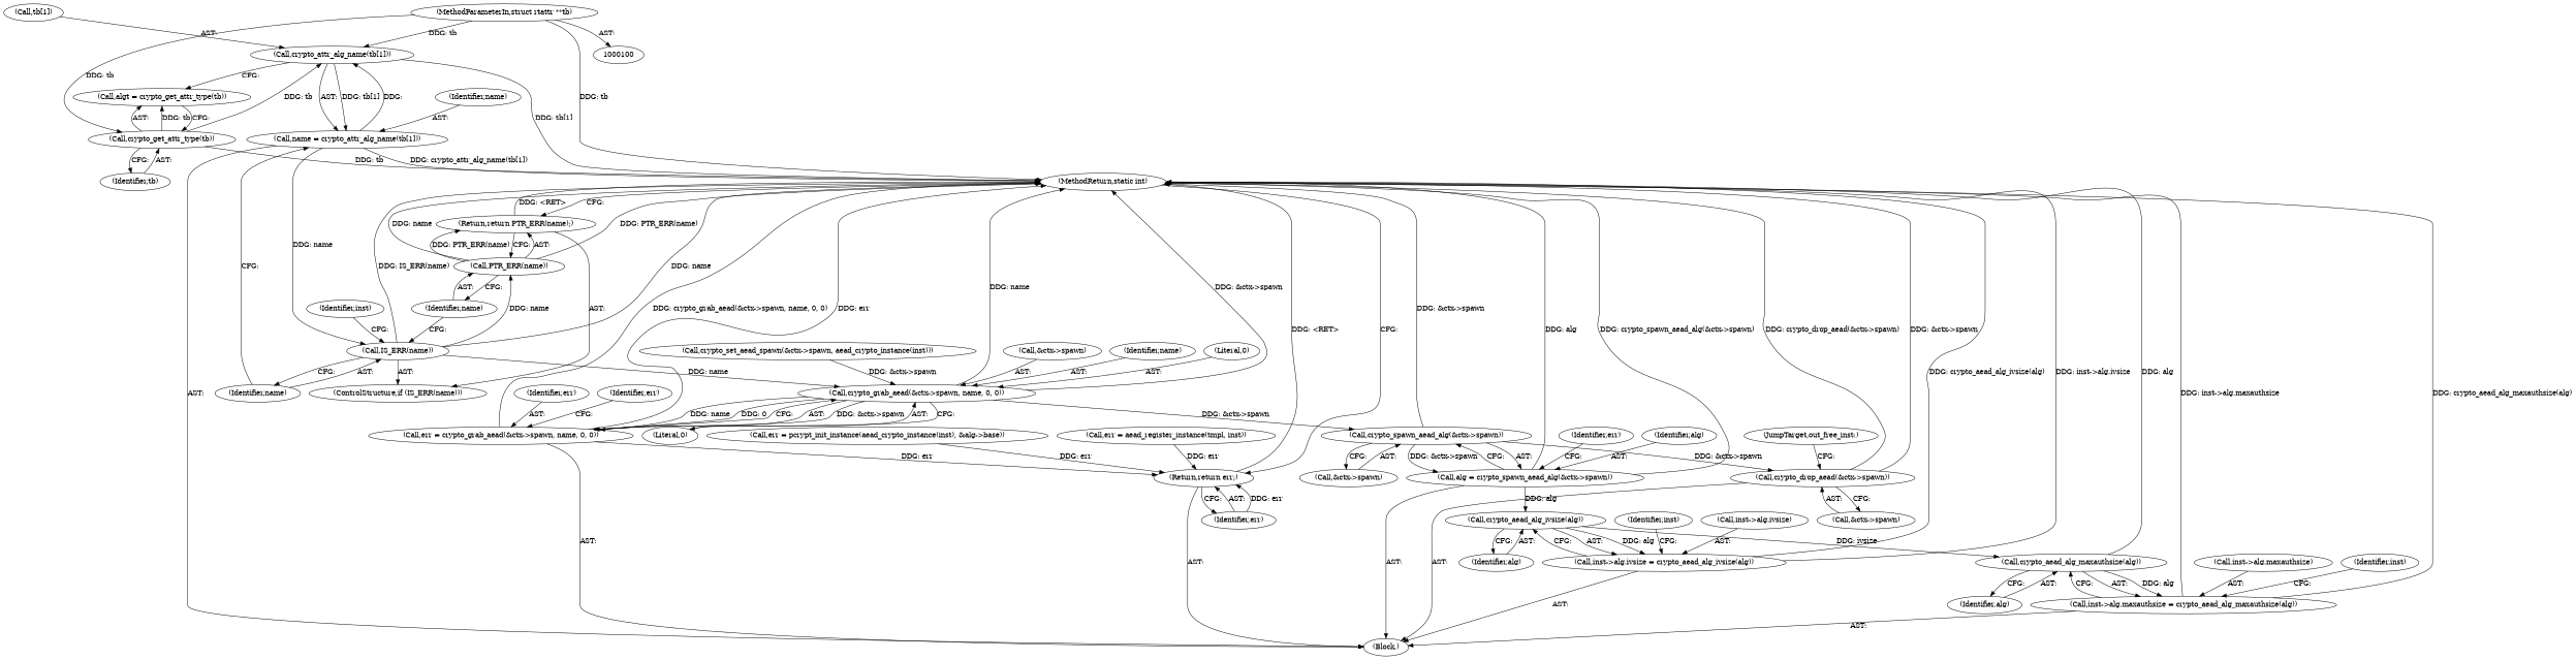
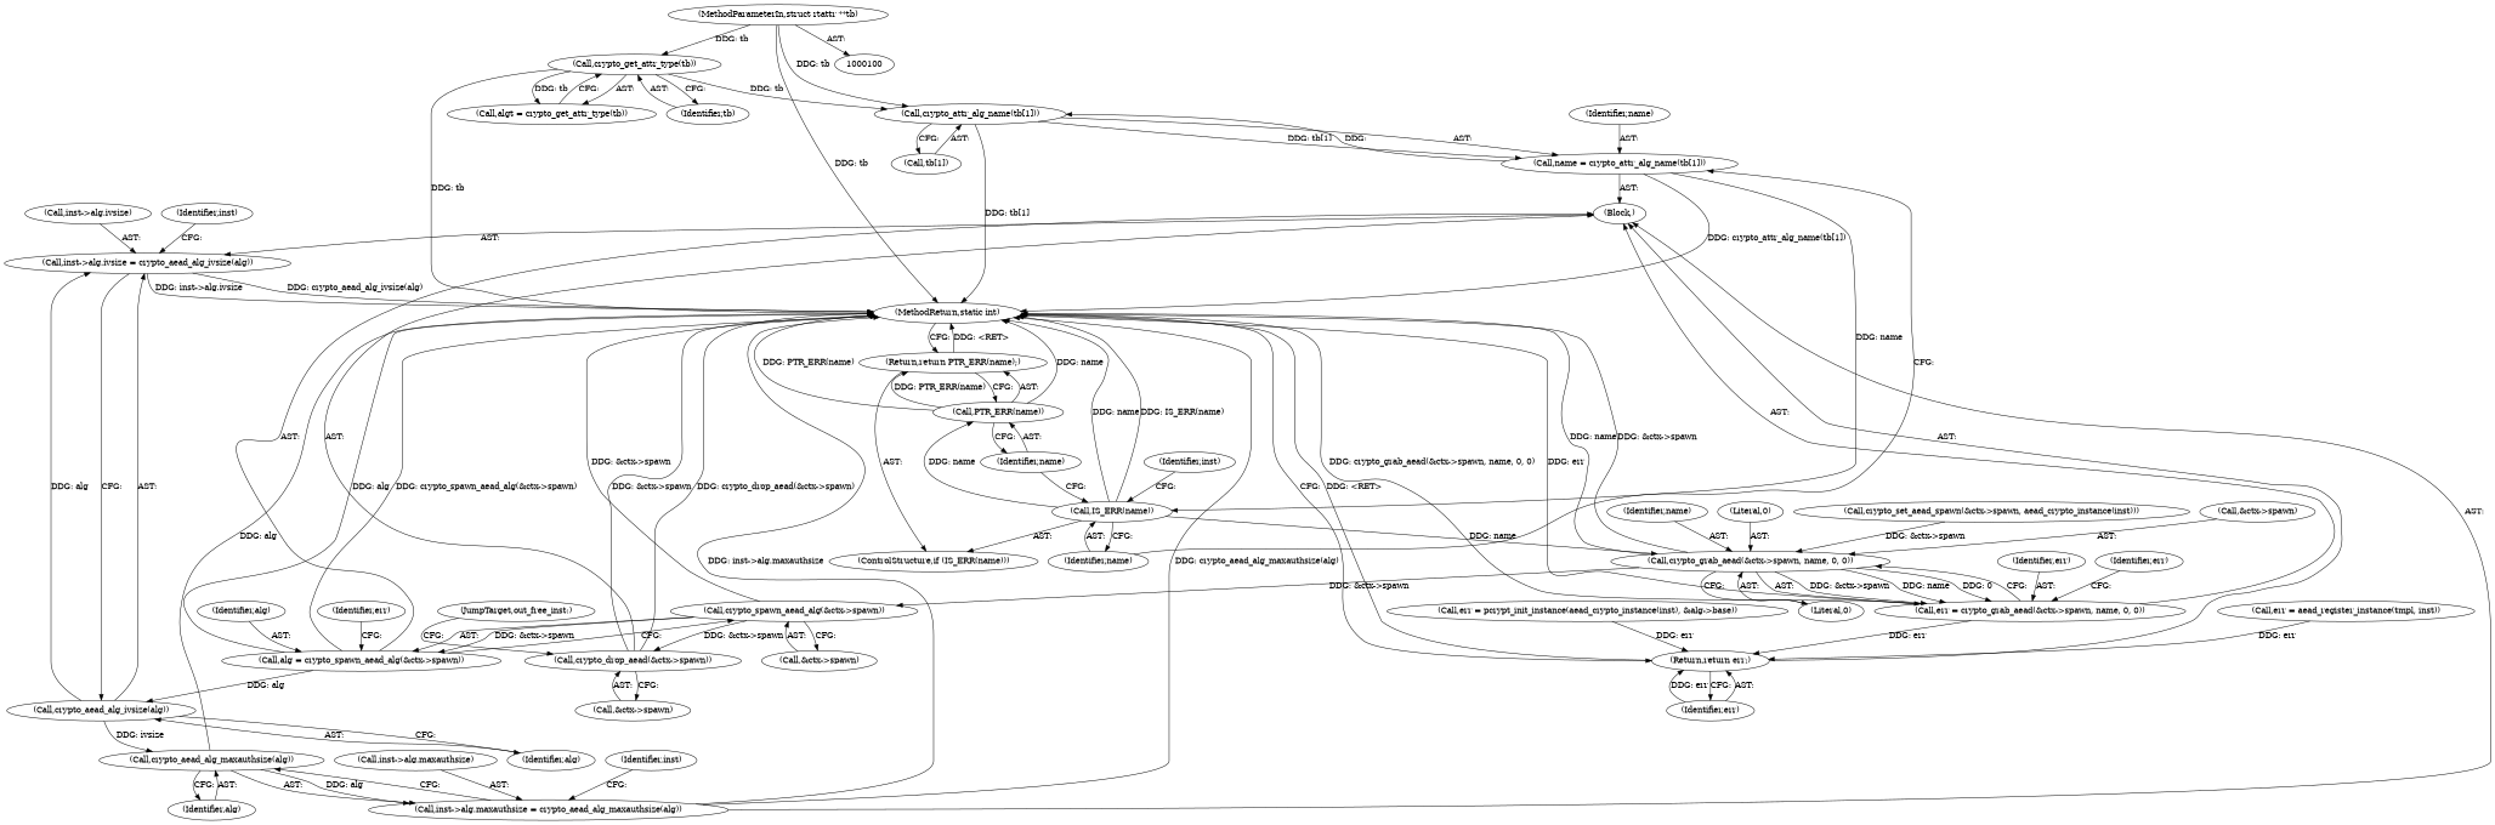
  digraph {
    n1 [label="(Call,crypto_attr_alg_name(tb[1]))"]
    n2 [label="(Call,name = crypto_attr_alg_name(tb[1]))"]
    n3 [label="(MethodReturn,static int)"]
    n4 [label="(Call,tb[1])"]
    n5 [label="(Call,IS_ERR(name))"]
    n6 [label="(Block,)"]
    n7 [label="(Return,return PTR_ERR(name);)"]
    n8 [label="(Return,return err;)"]
    n9 [label="(Call,crypto_get_attr_type(tb))"]
    n10 [label="(Call,algt = crypto_get_attr_type(tb))"]
    n11 [label="(Identifier,tb)"]
    n12 [label="(MethodParameterIn,struct rtattr **tb)"]
    1000100
    n14 [label="(Call,PTR_ERR(name))"]
    n15 [label="(Call,crypto_grab_aead(&ctx->spawn, name, 0, 0))"]
    n16 [label="(ControlStructure,if (IS_ERR(name)))"]
    n17 [label="(Identifier,name)"]
    n18 [label="(Identifier,name)"]
    n19 [label="(Call,err = crypto_grab_aead(&ctx->spawn, name, 0, 0))"]
    n20 [label="(Call,crypto_spawn_aead_alg(&ctx->spawn))"]
    n21 [label="(Literal,0)"]
    n22 [label="(Call,alg = crypto_spawn_aead_alg(&ctx->spawn))"]
    n23 [label="(Call,crypto_drop_aead(&ctx->spawn))"]
    n24 [label="(Call,&ctx->spawn)"]
    n25 [label="(Identifier,err)"]
    n26 [label="(Call,crypto_aead_alg_ivsize(alg))"]
    n27 [label="(Call,&ctx->spawn)"]
    n28 [label="(Call,inst->alg.ivsize = crypto_aead_alg_ivsize(alg))"]
    n29 [label="(Call,crypto_aead_alg_maxauthsize(alg))"]
    n30 [label="(Identifier,alg)"]
    n31 [label="(Call,inst->alg.maxauthsize = crypto_aead_alg_maxauthsize(alg))"]
    n32 [label="(Identifier,alg)"]
    n33 [label="(Identifier,err)"]
    n34 [label="(Identifier,alg)"]
    n35 [label="(Identifier,err)"]
    n36 [label="(Call,err = aead_register_instance(tmpl, inst))"]
    n37 [label="(Call,&ctx->spawn)"]
    n38 [label="(Identifier,name)"]
    n39 [label="(Identifier,inst)"]
    n40 [label="(Call,inst->alg.maxauthsize)"]
    n41 [label="(Identifier,err)"]
    n42 [label="(JumpTarget,out_free_inst:)"]
    n43 [label="(Call,err = pcrypt_init_instance(aead_crypto_instance(inst), &alg->base))"]
    n44 [label="(Identifier,inst)"]
    n45 [label="(Identifier,inst)"]
    n46 [label="(Literal,0)"]
    n47 [label="(Identifier,name)"]
    n48 [label="(Call,crypto_set_aead_spawn(&ctx->spawn, aead_crypto_instance(inst)))"]
    n49 [label="(Call,inst->alg.ivsize)"]
    n1 -> n2 [label="AST: "]
    n1 -> n2 [label="DDG: tb[1]"]
    n1 -> n3 [label="DDG: tb[1]"]
-   n1 -> n10 [label="CFG: "]
+   n1 -> n4 [label="CFG: "]
    n2 -> n1 [label="DDG: "]
    n2 -> n3 [label="DDG: crypto_attr_alg_name(tb[1])"]
    n2 -> n5 [label="DDG: name"]
    n2 -> n6 [label="AST: "]
    n3 -> n7 [label="CFG: "]
    n3 -> n8 [label="CFG: "]
    n4 -> n1 [label="AST: "]
    n5 -> n3 [label="DDG: name"]
    n5 -> n3 [label="DDG: IS_ERR(name)"]
    n5 -> n14 [label="DDG: name"]
    n5 -> n15 [label="DDG: name"]
    n5 -> n16 [label="AST: "]
    n5 -> n17 [label="CFG: "]
    n7 -> n3 [label="DDG: <RET>"]
    n7 -> n14 [label="CFG: "]
    n7 -> n16 [label="AST: "]
    n8 -> n3 [label="DDG: <RET>"]
    n8 -> n6 [label="AST: "]
    n8 -> n25 [label="CFG: "]
    n9 -> n1 [label="DDG: tb"]
    n9 -> n3 [label="DDG: tb"]
    n9 -> n10 [label="AST: "]
    n9 -> n10 [label="DDG: tb"]
    n9 -> n11 [label="CFG: "]
    n10 -> n9 [label="CFG: "]
    n11 -> n9 [label="AST: "]
    n12 -> n1 [label="DDG: tb"]
    n12 -> n3 [label="DDG: tb"]
    n12 -> n9 [label="DDG: tb"]
    n12 -> 1000100 [label="AST: "]
    n14 -> n3 [label="DDG: PTR_ERR(name)"]
    n14 -> n3 [label="DDG: name"]
    n14 -> n7 [label="AST: "]
    n14 -> n7 [label="DDG: PTR_ERR(name)"]
    n14 -> n18 [label="CFG: "]
    n15 -> n3 [label="DDG: name"]
    n15 -> n3 [label="DDG: &ctx->spawn"]
    n15 -> n19 [label="AST: "]
    n15 -> n19 [label="DDG: &ctx->spawn"]
    n15 -> n19 [label="DDG: name"]
    n15 -> n19 [label="DDG: 0"]
    n15 -> n20 [label="DDG: &ctx->spawn"]
    n15 -> n21 [label="CFG: "]
    n17 -> n2 [label="CFG: "]
    n17 -> n5 [label="AST: "]
    n18 -> n5 [label="CFG: "]
    n18 -> n14 [label="AST: "]
    n19 -> n3 [label="DDG: crypto_grab_aead(&ctx->spawn, name, 0, 0)"]
    n19 -> n3 [label="DDG: err"]
    n19 -> n6 [label="AST: "]
    n19 -> n8 [label="DDG: err"]
    n19 -> n15 [label="CFG: "]
    n20 -> n3 [label="DDG: &ctx->spawn"]
    n20 -> n22 [label="AST: "]
    n20 -> n22 [label="DDG: &ctx->spawn"]
    n20 -> n23 [label="DDG: &ctx->spawn"]
    n20 -> n24 [label="CFG: "]
    n21 -> n15 [label="AST: "]
    n22 -> n3 [label="DDG: alg"]
    n22 -> n3 [label="DDG: crypto_spawn_aead_alg(&ctx->spawn)"]
    n22 -> n6 [label="AST: "]
    n22 -> n20 [label="CFG: "]
    n22 -> n26 [label="DDG: alg"]
    n23 -> n3 [label="DDG: &ctx->spawn"]
    n23 -> n3 [label="DDG: crypto_drop_aead(&ctx->spawn)"]
    n23 -> n6 [label="AST: "]
    n23 -> n27 [label="CFG: "]
    n24 -> n20 [label="AST: "]
    n25 -> n8 [label="AST: "]
    n25 -> n8 [label="DDG: err"]
    n26 -> n28 [label="AST: "]
    n26 -> n28 [label="DDG: alg"]
    n26 -> n29 [label="DDG: ivsize"]
    n26 -> n30 [label="CFG: "]
    n27 -> n23 [label="AST: "]
    n28 -> n3 [label="DDG: crypto_aead_alg_ivsize(alg)"]
    n28 -> n3 [label="DDG: inst->alg.ivsize"]
-   n28 -> n6 [label="AST: "]
+   n6 -> n28 [label="AST: "]
    n28 -> n26 [label="CFG: "]
    n29 -> n3 [label="DDG: alg"]
    n29 -> n31 [label="AST: "]
    n29 -> n31 [label="DDG: alg"]
    n29 -> n32 [label="CFG: "]
    n30 -> n26 [label="AST: "]
    n31 -> n3 [label="DDG: inst->alg.maxauthsize"]
    n31 -> n3 [label="DDG: crypto_aead_alg_maxauthsize(alg)"]
    n31 -> n6 [label="AST: "]
    n31 -> n29 [label="CFG: "]
    n32 -> n29 [label="AST: "]
    n33 -> n22 [label="CFG: "]
    n34 -> n22 [label="AST: "]
    n35 -> n19 [label="AST: "]
    n36 -> n8 [label="DDG: err"]
    n37 -> n15 [label="AST: "]
    n38 -> n15 [label="AST: "]
    n39 -> n5 [label="CFG: "]
    n40 -> n31 [label="AST: "]
    n41 -> n19 [label="CFG: "]
    n42 -> n23 [label="CFG: "]
    n43 -> n8 [label="DDG: err"]
    n44 -> n28 [label="CFG: "]
    n45 -> n31 [label="CFG: "]
    n46 -> n15 [label="AST: "]
    n47 -> n2 [label="AST: "]
    n48 -> n15 [label="DDG: &ctx->spawn"]
    n49 -> n28 [label="AST: "]
  }
